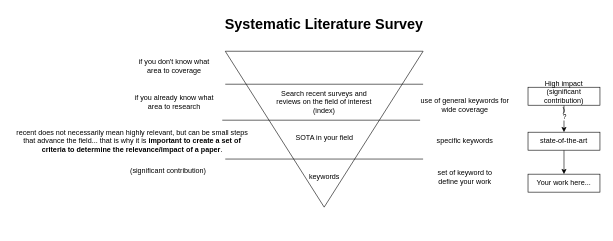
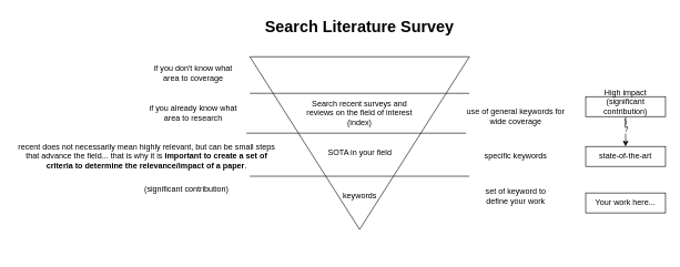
  <mxCell id="0" />
  <mxCell id="1" parent="0" />
- <mxCell id="2" value="&lt;h1&gt;Systematic Literature Survey&lt;/h1&gt;" style="text;html=1;strokeColor=none;fillColor=none;spacing=5;spacingTop=-20;whiteSpace=wrap;overflow=hidden;rounded=0;align=center;" vertex="1" parent="1"><mxGeometry x="340" y="20" width="400" height="40" as="geometry" /></mxCell>
+ <mxCell id="2" value="&lt;h1&gt;Search Literature Survey&lt;/h1&gt;" style="text;html=1;strokeColor=none;fillColor=none;spacing=5;spacingTop=-20;whiteSpace=wrap;overflow=hidden;rounded=0;align=center;" vertex="1" parent="1"><mxGeometry x="340" y="20" width="400" height="40" as="geometry" /></mxCell>
  <mxCell id="3" value="" style="triangle;whiteSpace=wrap;html=1;rotation=90;" vertex="1" parent="1"><mxGeometry x="410" y="50" width="260" height="330" as="geometry" /></mxCell>
  <mxCell id="4" value="Search recent surveys and reviews on the field of interest (index)" style="text;html=1;strokeColor=none;fillColor=none;align=center;verticalAlign=middle;whiteSpace=wrap;rounded=0;" vertex="1" parent="1"><mxGeometry x="455" y="150" width="170" height="40" as="geometry" /></mxCell>
  <mxCell id="5" value="" style="endArrow=none;html=1;rounded=0;" edge="1" parent="1"><mxGeometry width="50" height="50" relative="1" as="geometry"><mxPoint x="370" y="200" as="sourcePoint" /><mxPoint x="700" y="200" as="targetPoint" /></mxGeometry></mxCell>
  <mxCell id="6" value="SOTA in your field" style="text;html=1;strokeColor=none;fillColor=none;align=center;verticalAlign=middle;whiteSpace=wrap;rounded=0;" vertex="1" parent="1"><mxGeometry x="462.5" y="215" width="155" height="30" as="geometry" /></mxCell>
  <mxCell id="7" value="" style="endArrow=none;html=1;rounded=0;" edge="1" parent="1"><mxGeometry width="50" height="50" relative="1" as="geometry"><mxPoint x="375" y="264.8" as="sourcePoint" /><mxPoint x="705" y="264.8" as="targetPoint" /></mxGeometry></mxCell>
  <mxCell id="8" value="keywords" style="text;html=1;strokeColor=none;fillColor=none;align=center;verticalAlign=middle;whiteSpace=wrap;rounded=0;" vertex="1" parent="1"><mxGeometry x="462.5" y="280" width="155" height="30" as="geometry" /></mxCell>
  <mxCell id="9" value="" style="endArrow=none;html=1;rounded=0;" edge="1" parent="1"><mxGeometry width="50" height="50" relative="1" as="geometry"><mxPoint x="375" y="140" as="sourcePoint" /><mxPoint x="705" y="140" as="targetPoint" /></mxGeometry></mxCell>
  <mxCell id="10" value="if you don't know what area to coverage" style="text;html=1;strokeColor=none;fillColor=none;align=center;verticalAlign=middle;whiteSpace=wrap;rounded=0;" vertex="1" parent="1"><mxGeometry x="220" y="95" width="140" height="30" as="geometry" /></mxCell>
  <mxCell id="11" value="if you already know what area to research" style="text;html=1;strokeColor=none;fillColor=none;align=center;verticalAlign=middle;whiteSpace=wrap;rounded=0;" vertex="1" parent="1"><mxGeometry x="220" y="155" width="140" height="30" as="geometry" /></mxCell>
  <mxCell id="12" value="use of general keywords for wide coverage" style="text;html=1;strokeColor=none;fillColor=none;align=center;verticalAlign=middle;whiteSpace=wrap;rounded=0;" vertex="1" parent="1"><mxGeometry x="700" y="160" width="150" height="30" as="geometry" /></mxCell>
  <mxCell id="13" value="recent does not necessarily mean highly relevant, but can be small steps that advance the field... that is why it is &lt;b&gt;important to create a set of criteria to determine the relevance/impact of a paper&lt;/b&gt;." style="text;html=1;strokeColor=none;fillColor=none;align=center;verticalAlign=middle;whiteSpace=wrap;rounded=0;" vertex="1" parent="1"><mxGeometry x="20" y="220" width="400" height="30" as="geometry" /></mxCell>
  <mxCell id="14" style="edgeStyle=none;rounded=0;orthogonalLoop=1;jettySize=auto;html=1;exitX=0.5;exitY=1;exitDx=0;exitDy=0;entryX=0.5;entryY=0;entryDx=0;entryDy=0;" edge="1" parent="1" source="16" target="18"><mxGeometry relative="1" as="geometry" /></mxCell>
  <mxCell id="15" value="?" style="edgeLabel;html=1;align=center;verticalAlign=middle;resizable=0;points=[];" vertex="1" connectable="0" parent="14"><mxGeometry x="-0.472" y="-1" relative="1" as="geometry"><mxPoint x="1" y="6" as="offset" /></mxGeometry></mxCell>
  <mxCell id="16" value="High impact&lt;br&gt;(significant contribution)&lt;br&gt;)" style="rounded=0;whiteSpace=wrap;html=1;strokeColor=default;fillColor=default;" vertex="1" parent="1"><mxGeometry x="880" y="145" width="120" height="30" as="geometry" /></mxCell>
- <mxCell id="17" style="edgeStyle=none;rounded=0;orthogonalLoop=1;jettySize=auto;html=1;exitX=0.5;exitY=1;exitDx=0;exitDy=0;entryX=0.5;entryY=0;entryDx=0;entryDy=0;" edge="1" parent="1" source="18" target="19"><mxGeometry relative="1" as="geometry" /></mxCell>
  <mxCell id="18" value="state-of-the-art" style="rounded=0;whiteSpace=wrap;html=1;strokeColor=default;fillColor=default;" vertex="1" parent="1"><mxGeometry x="880" y="220" width="120" height="30" as="geometry" /></mxCell>
  <mxCell id="19" value="Your work here..." style="rounded=0;whiteSpace=wrap;html=1;strokeColor=default;fillColor=default;" vertex="1" parent="1"><mxGeometry x="880" y="290" width="120" height="30" as="geometry" /></mxCell>
  <mxCell id="20" value="specific keywords" style="text;html=1;strokeColor=none;fillColor=none;align=center;verticalAlign=middle;whiteSpace=wrap;rounded=0;" vertex="1" parent="1"><mxGeometry x="715" y="220" width="120" height="30" as="geometry" /></mxCell>
  <mxCell id="21" value="(significant contribution)" style="text;html=1;strokeColor=none;fillColor=none;align=center;verticalAlign=middle;whiteSpace=wrap;rounded=0;" vertex="1" parent="1"><mxGeometry x="210" y="270" width="140" height="30" as="geometry" /></mxCell>
  <mxCell id="22" value="set of keyword to define your work" style="text;html=1;strokeColor=none;fillColor=none;align=center;verticalAlign=middle;whiteSpace=wrap;rounded=0;" vertex="1" parent="1"><mxGeometry x="715" y="280" width="120" height="30" as="geometry" /></mxCell>
